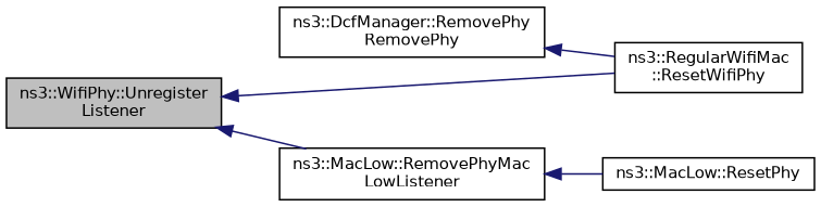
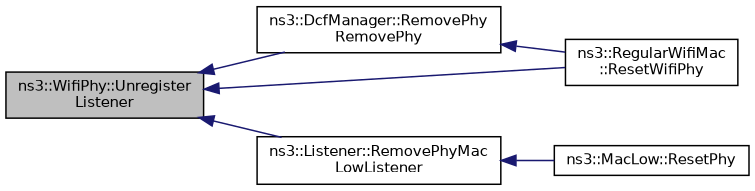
  digraph {
    rankdir=LR
    node [color=black fillcolor=white fontname=Helvetica fontsize=10 shape=record style=filled]
    edge [color=midnightblue dir=back fontname=Helvetica fontsize=10 labelfontname=Helvetica labelfontsize=10 style=solid]
    n1 [fillcolor=grey75 fontcolor=black height=0.2 label="ns3::WifiPhy::Unregister\lListener" width=0.4]
    n2 [height=0.2 label="ns3::DcfManager::RemovePhy\lRemovePhy" width=0.4]
-   n3 [height=0.2 label="ns3::MacLow::RemovePhyMac\lLowListener" width=0.4]
+   n3 [height=0.2 label="ns3::Listener::RemovePhyMac\lLowListener" width=0.4]
    n4 [height=0.2 label="ns3::RegularWifiMac\l::ResetWifiPhy" width=0.4]
    n5 [height=0.2 label="ns3::MacLow::ResetPhy" width=0.4]
+   n1 -> n2
    n1 -> n3
    n1 -> n4
    n2 -> n4
    n3 -> n5
  }
